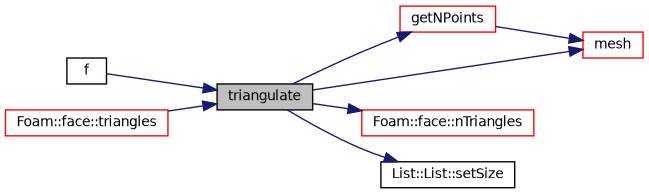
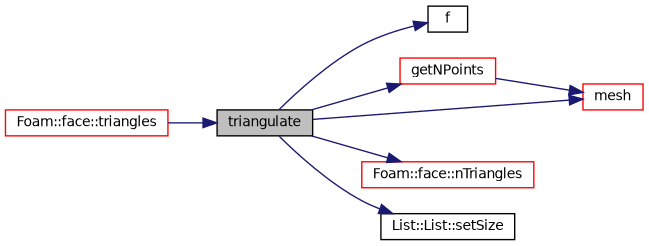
  digraph {
    rankdir=LR
    node [color=red fontname=Helvetica fontsize=10 shape=record]
    edge [color=midnightblue fontname=Helvetica fontsize=10 labelfontname=Helvetica labelfontsize=10 style=solid]
    n1 [color=black fillcolor=grey75 fontcolor=black height=0.2 label=triangulate style=filled width=0.4]
    n2 [color=black height=0.2 label=f width=0.4]
    n3 [height=0.2 label=getNPoints width=0.4]
    n4 [height=0.2 label=mesh width=0.4]
    n5 [height=0.2 label="Foam::face::nTriangles" width=0.4]
    n6 [color=black height=0.2 label="List::List::setSize" width=0.4]
    n7 [height=0.2 label="Foam::face::triangles" width=0.4]
-   n2 -> n1
+   n1 -> n2
    n1 -> n3
    n1 -> n4
    n1 -> n5
    n1 -> n6
    n3 -> n4
    n7 -> n1
  }
